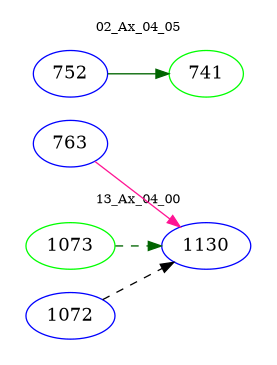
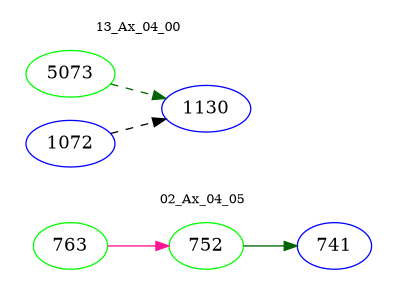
  digraph {
    rankdir=LR
    node [color=blue]
    edge [color=darkgreen style=solid]
-   n1 [label=763]
-   n2 [label=752]
-   n3 [color=green label=741]
-   n4 [color=green label=1073]
+   n1 [color=green label=763]
+   n2 [color=green label=752]
+   n3 [label=741]
+   n4 [color=green label=5073]
    n5 [label=1072]
    n6 [label=1130]
    subgraph cluster_1 {
      color=white
      fontsize=10
      label="02_Ax_04_05"
      n1
      n2
      n3
    }
    subgraph cluster_2 {
      color=white
      fontsize=10
      label="13_Ax_04_00"
      n4
      n5
      n6
    }
-   n1 -> n6 [color=deeppink]
+   n1 -> n2 [color=deeppink]
    n2 -> n3
    n4 -> n6 [style=dashed]
    n5 -> n6 [color=black style=dashed]
  }
